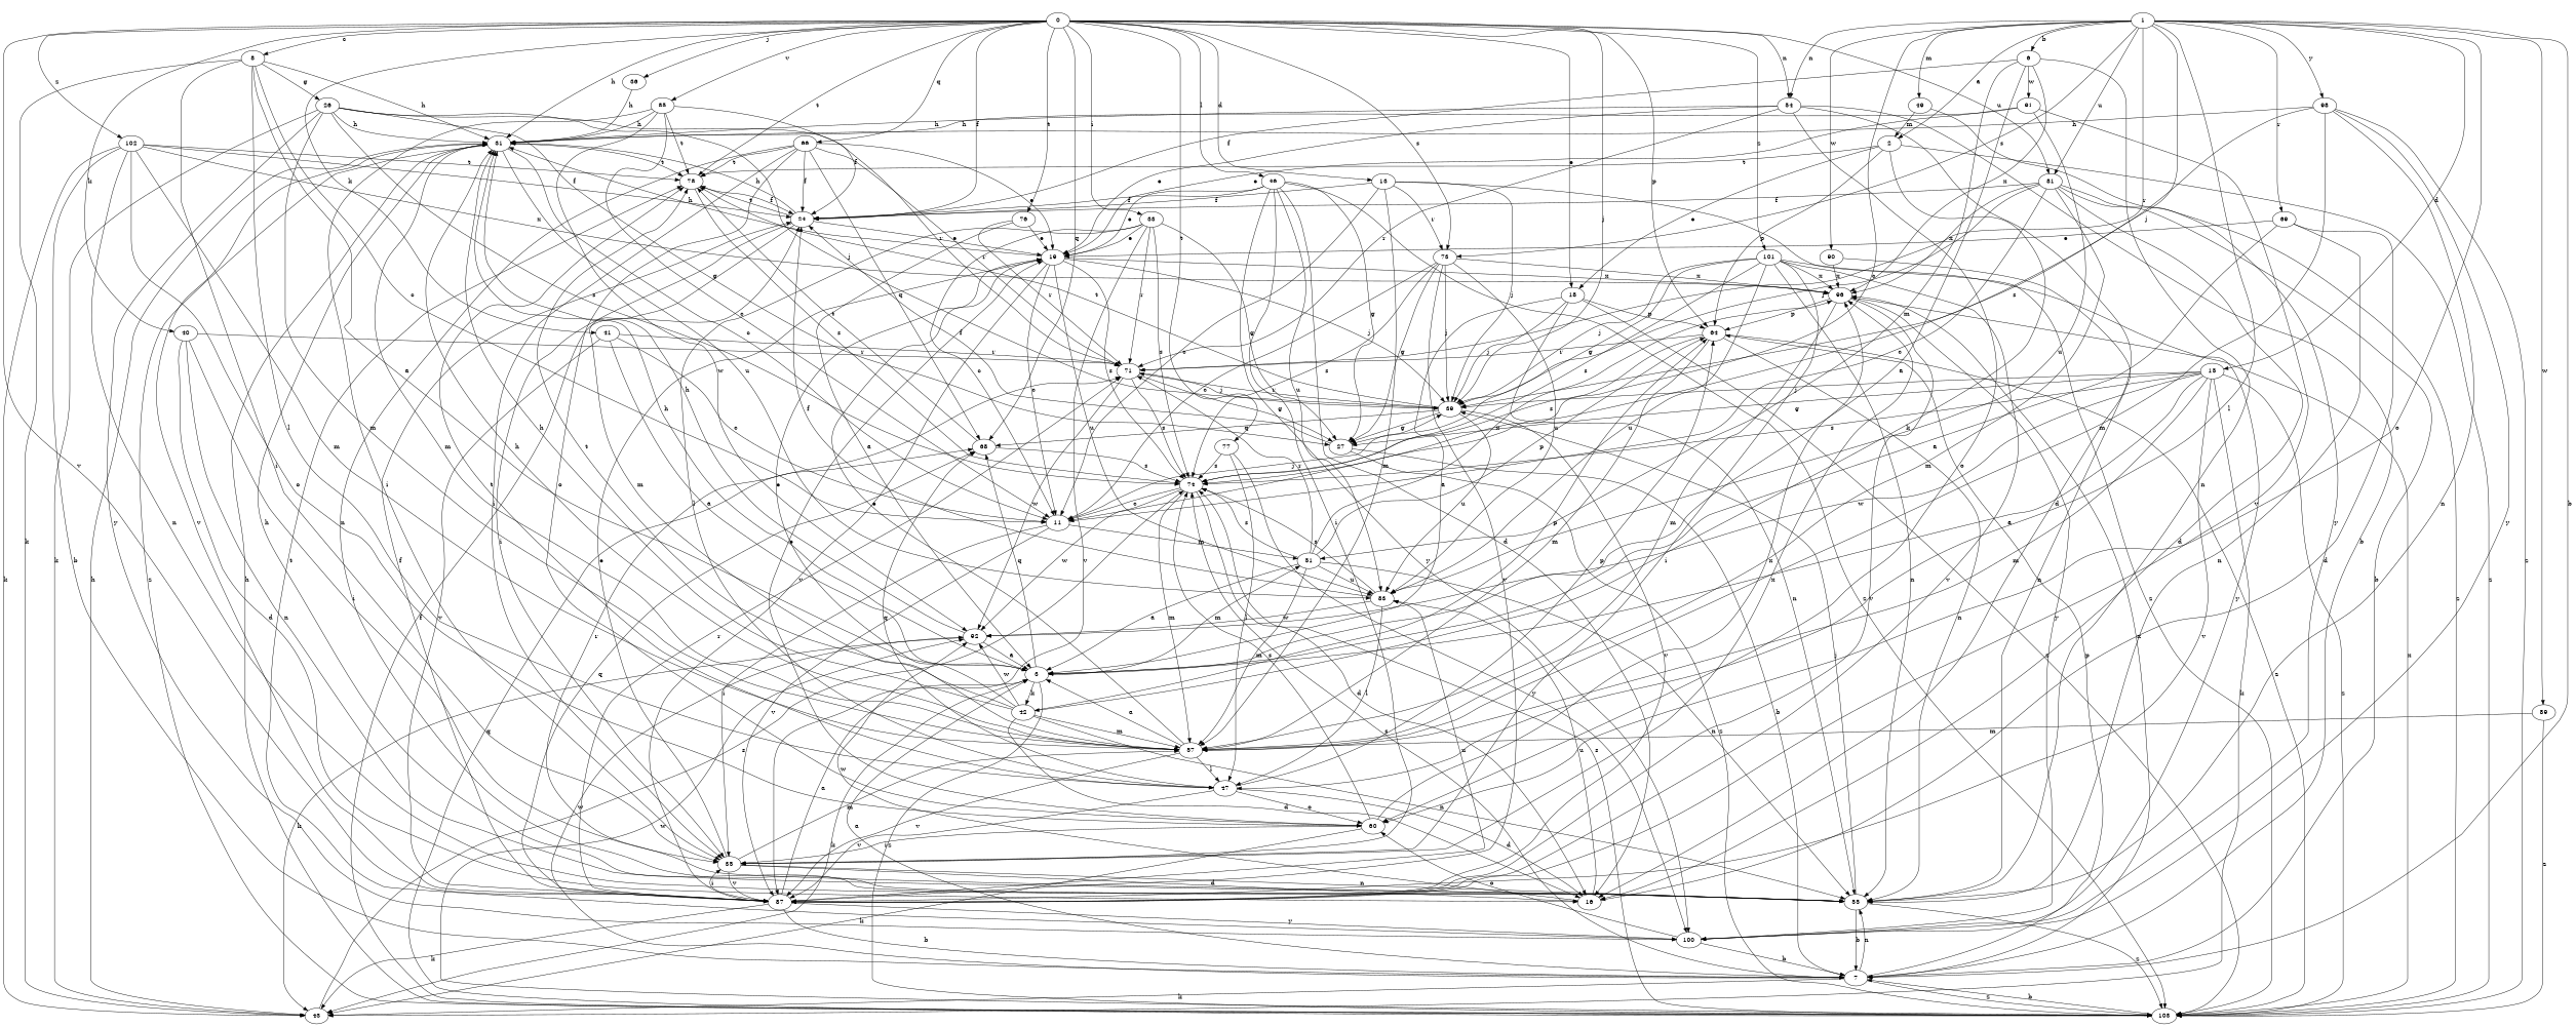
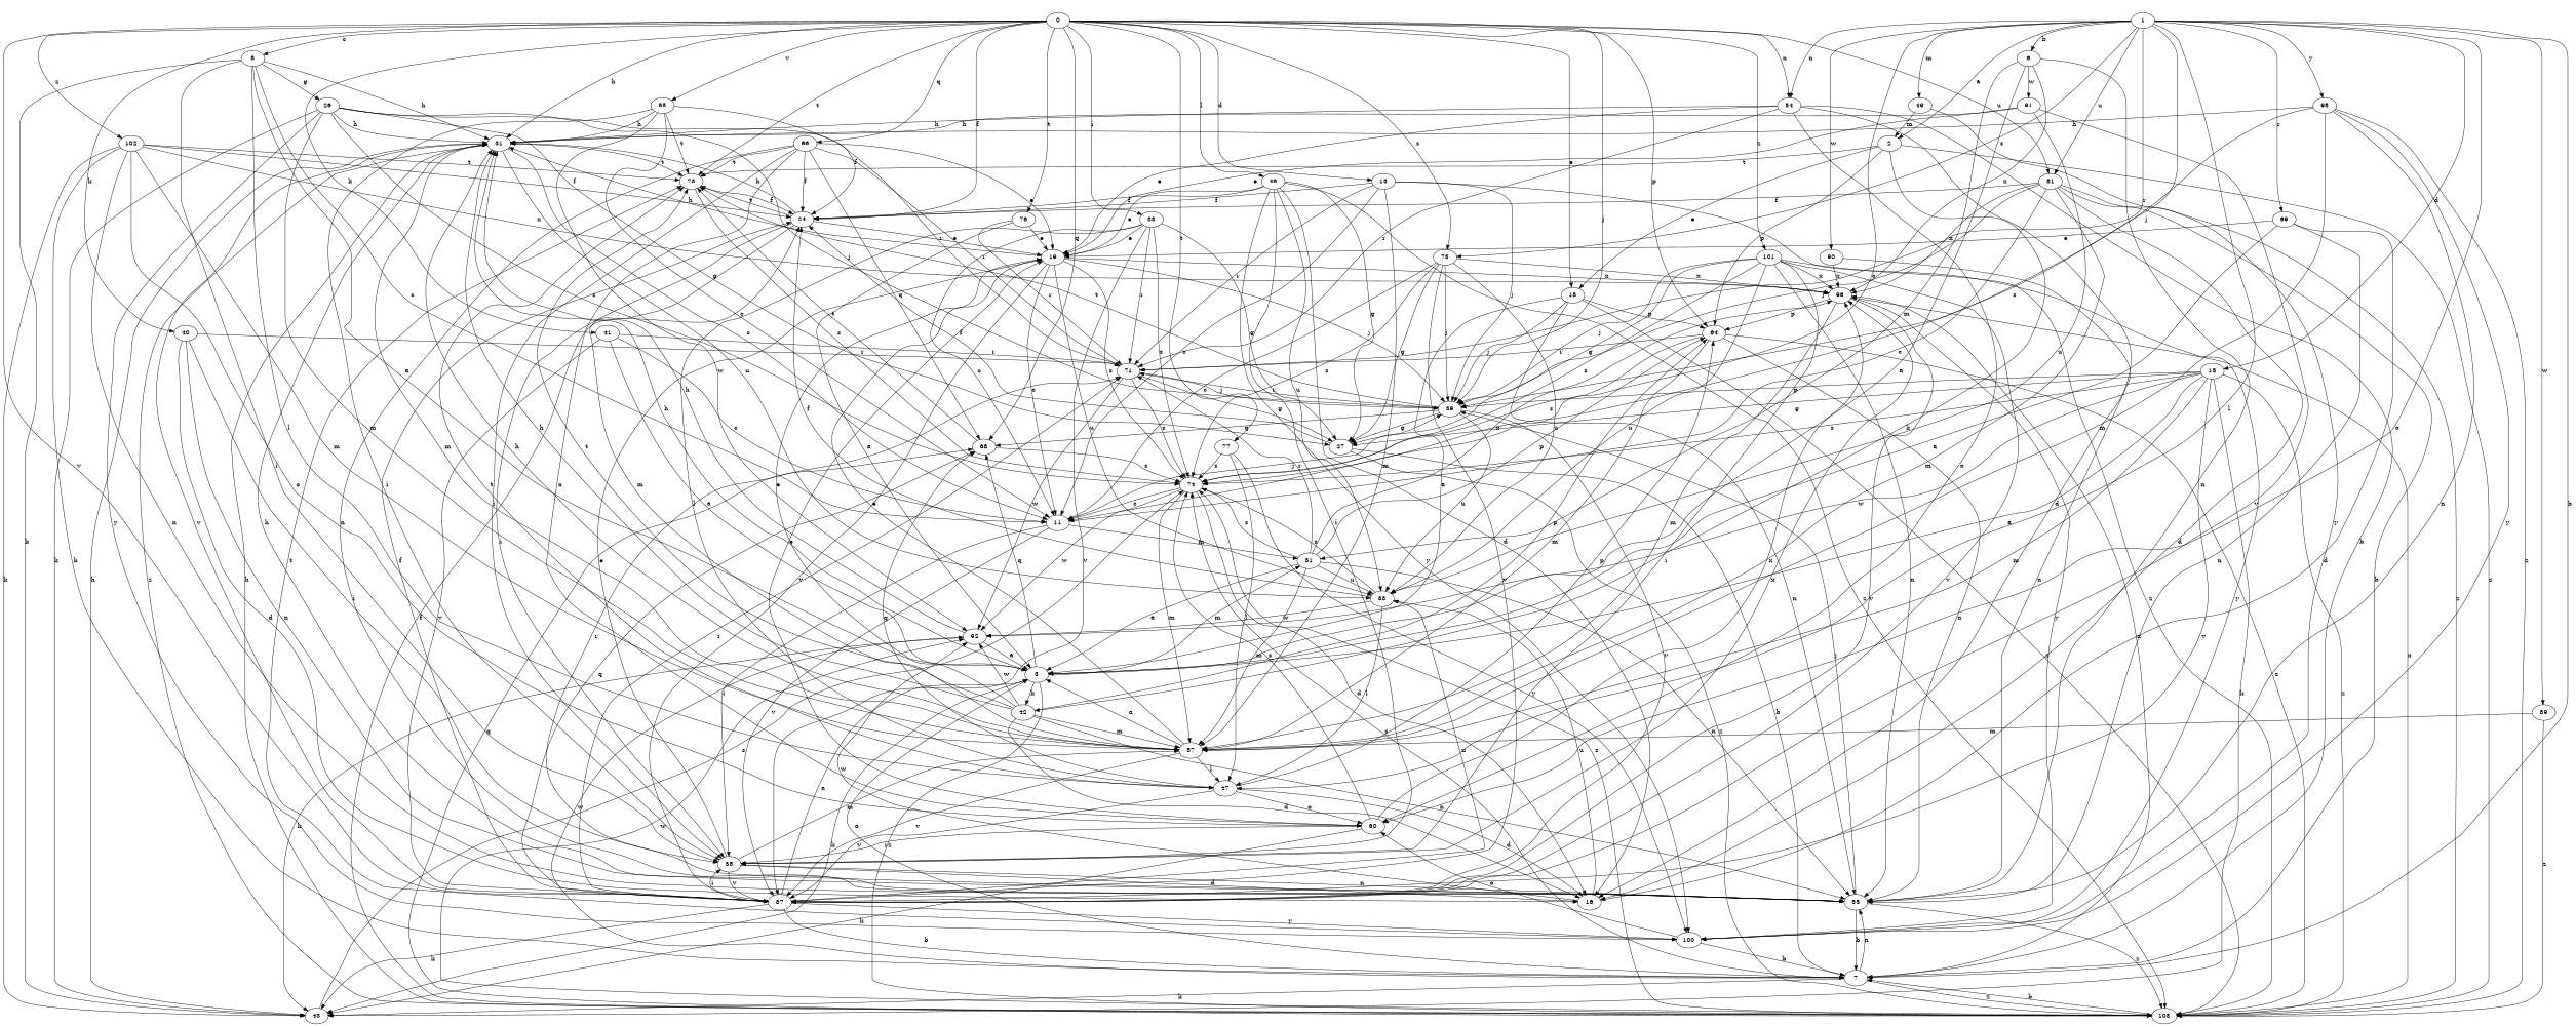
  strict digraph {
    0
    8
    13
    18
    n5 [label=24]
    31
    33
-   36
    39
    40
    41
    46
    54
    64
    66
    68
    73
    76
    77
    78
    81
    85
    87
    101
    102
    11
    47
    3
    43
    26
    35
    71
    103
    n34 [label=57]
    55
    19
    83
    74
    27
    16
    100
    7
    60
    96
    92
    1
    2
    6
    15
    49
    69
    89
    90
    98
    42
    51
    91
    0 -> 8 [label=c]
    0 -> 13 [label=d]
    0 -> 18 [label=e]
    0 -> n5 [label=f]
    0 -> 31 [label=h]
    0 -> 33 [label=i]
-   0 -> 36 [label=j]
    0 -> 39 [label=j]
    0 -> 40 [label=k]
    0 -> 41 [label=k]
    0 -> 46 [label=l]
    0 -> 54 [label=n]
    0 -> 64 [label=p]
    0 -> 66 [label=q]
    0 -> 68 [label=q]
    0 -> 73 [label=s]
    0 -> 76 [label=t]
    0 -> 77 [label=t]
    0 -> 78 [label=t]
    0 -> 81 [label=u]
    0 -> 85 [label=v]
    0 -> 87 [label=v]
    0 -> 101 [label=z]
    0 -> 102 [label=z]
    8 -> 31 [label=h]
    8 -> 11 [label=c]
    8 -> 47 [label=l]
    8 -> 3 [label=a]
    8 -> 43 [label=k]
    8 -> 26 [label=g]
    8 -> 35 [label=i]
    13 -> n5 [label=f]
    13 -> 39 [label=j]
    13 -> 11 [label=c]
-   13 -> 73 [label=r]
+   13 -> 71 [label=r]
    13 -> 103 [label=z]
    13 -> n34 [label=m]
    18 -> 39 [label=j]
    18 -> 64 [label=p]
    18 -> 3 [label=a]
    18 -> 103 [label=z]
    18 -> 55 [label=n]
    n5 -> 31 [label=h]
    n5 -> 78 [label=t]
    n5 -> 35 [label=i]
    n5 -> n34 [label=m]
    n5 -> 19 [label=e]
    31 -> 78 [label=t]
    31 -> 87 [label=v]
    31 -> 11 [label=c]
    31 -> 103 [label=z]
    31 -> n34 [label=m]
    31 -> 83 [label=u]
    33 -> 87 [label=v]
    33 -> 11 [label=c]
    33 -> 47 [label=l]
    33 -> 71 [label=r]
    33 -> 19 [label=e]
    33 -> 74 [label=s]
    33 -> 27 [label=g]
-   36 -> 31 [label=h]
    39 -> 68 [label=q]
    39 -> 78 [label=t]
    39 -> 87 [label=v]
    39 -> 71 [label=r]
    39 -> 83 [label=u]
    39 -> 27 [label=g]
    40 -> 35 [label=i]
    40 -> 71 [label=r]
    40 -> 55 [label=n]
    40 -> 16 [label=d]
    41 -> 87 [label=v]
    41 -> 11 [label=c]
    41 -> 3 [label=a]
    41 -> 71 [label=r]
    46 -> n5 [label=f]
    46 -> 35 [label=i]
    46 -> 103 [label=z]
    46 -> 19 [label=e]
    46 -> 83 [label=u]
    46 -> 27 [label=g]
    46 -> 16 [label=d]
    46 -> 100 [label=y]
    54 -> 31 [label=h]
    54 -> 71 [label=r]
    54 -> 19 [label=e]
    54 -> 16 [label=d]
    54 -> 7 [label=b]
    54 -> 60 [label=o]
    64 -> 71 [label=r]
    64 -> 103 [label=z]
    64 -> n34 [label=m]
    64 -> 55 [label=n]
    64 -> 74 [label=s]
    66 -> n5 [label=f]
    66 -> 68 [label=q]
    66 -> 78 [label=t]
    66 -> 35 [label=i]
    66 -> 71 [label=r]
    66 -> 55 [label=n]
    66 -> 19 [label=e]
    66 -> 60 [label=o]
    68 -> 78 [label=t]
    68 -> 74 [label=s]
    73 -> 39 [label=j]
    73 -> 87 [label=v]
    73 -> 11 [label=c]
    73 -> 83 [label=u]
    73 -> 74 [label=s]
    73 -> 27 [label=g]
    73 -> 96 [label=x]
    76 -> 3 [label=a]
    76 -> 71 [label=r]
    76 -> 19 [label=e]
    77 -> 47 [label=l]
    77 -> 74 [label=s]
    77 -> 100 [label=y]
    78 -> n5 [label=f]
    78 -> 74 [label=s]
    81 -> n5 [label=f]
    81 -> 39 [label=j]
    81 -> 11 [label=c]
    81 -> 103 [label=z]
    81 -> n34 [label=m]
    81 -> 16 [label=d]
    81 -> 7 [label=b]
    81 -> 96 [label=x]
    85 -> n5 [label=f]
    85 -> 31 [label=h]
    85 -> 78 [label=t]
    85 -> 11 [label=c]
    85 -> 35 [label=i]
    85 -> 92 [label=w]
    87 -> n5 [label=f]
    87 -> 68 [label=q]
    87 -> 3 [label=a]
    87 -> 43 [label=k]
    87 -> 35 [label=i]
    87 -> 71 [label=r]
    87 -> 83 [label=u]
    87 -> 100 [label=y]
    87 -> 7 [label=b]
    101 -> 39 [label=j]
    101 -> 87 [label=v]
    101 -> 35 [label=i]
    101 -> 55 [label=n]
    101 -> 83 [label=u]
    101 -> 74 [label=s]
    101 -> 27 [label=g]
    101 -> 100 [label=y]
    101 -> 96 [label=x]
    102 -> n5 [label=f]
    102 -> 78 [label=t]
    102 -> 43 [label=k]
    102 -> n34 [label=m]
    102 -> 55 [label=n]
    102 -> 7 [label=b]
    102 -> 60 [label=o]
    102 -> 96 [label=x]
    11 -> 39 [label=j]
    11 -> 87 [label=v]
    11 -> 35 [label=i]
    11 -> 51 [label=m]
    47 -> 64 [label=p]
    47 -> 68 [label=q]
    47 -> 78 [label=t]
    47 -> 87 [label=v]
    47 -> 16 [label=d]
    47 -> 60 [label=o]
    3 -> 31 [label=h]
    3 -> 68 [label=q]
    3 -> 43 [label=k]
    3 -> 103 [label=z]
    3 -> 42 [label=k]
    3 -> 51 [label=m]
    43 -> 31 [label=h]
    43 -> 74 [label=s]
    26 -> 31 [label=h]
    26 -> 39 [label=j]
    26 -> 43 [label=k]
    26 -> 71 [label=r]
    26 -> n34 [label=m]
    26 -> 74 [label=s]
    26 -> 27 [label=g]
    26 -> 100 [label=y]
    35 -> 87 [label=v]
    35 -> n34 [label=m]
    35 -> 55 [label=n]
    35 -> 19 [label=e]
    35 -> 16 [label=d]
    35 -> 96 [label=x]
    71 -> 39 [label=j]
    71 -> 74 [label=s]
    71 -> 27 [label=g]
    71 -> 92 [label=w]
    103 -> n5 [label=f]
    103 -> 31 [label=h]
    103 -> 68 [label=q]
    103 -> 74 [label=s]
    103 -> 7 [label=b]
    103 -> 96 [label=x]
    103 -> 92 [label=w]
    n34 -> 31 [label=h]
    n34 -> 87 [label=v]
    n34 -> 47 [label=l]
    n34 -> 3 [label=a]
    n34 -> 19 [label=e]
    55 -> 31 [label=h]
    55 -> 39 [label=j]
    55 -> 71 [label=r]
    55 -> 103 [label=z]
    55 -> 7 [label=b]
    19 -> 31 [label=h]
    19 -> 39 [label=j]
    19 -> 87 [label=v]
    19 -> 11 [label=c]
    19 -> 83 [label=u]
    19 -> 74 [label=s]
    19 -> 96 [label=x]
    83 -> n5 [label=f]
    83 -> 47 [label=l]
    83 -> 74 [label=s]
    83 -> 92 [label=w]
    74 -> 11 [label=c]
    74 -> n34 [label=m]
    74 -> 16 [label=d]
    74 -> 92 [label=w]
    27 -> n5 [label=f]
    27 -> 103 [label=z]
    27 -> 7 [label=b]
    16 -> 83 [label=u]
    16 -> 92 [label=w]
    100 -> 78 [label=t]
    100 -> 7 [label=b]
    100 -> 60 [label=o]
-   7 -> 64 [label=p]
    7 -> 3 [label=a]
    7 -> 43 [label=k]
    7 -> 103 [label=z]
    7 -> 55 [label=n]
    7 -> 74 [label=s]
    7 -> 96 [label=x]
    7 -> 92 [label=w]
    60 -> 43 [label=k]
    60 -> 35 [label=i]
    60 -> 19 [label=e]
    60 -> 74 [label=s]
    60 -> 96 [label=x]
    96 -> 64 [label=p]
    96 -> 87 [label=v]
    96 -> n34 [label=m]
    96 -> 100 [label=y]
    92 -> 31 [label=h]
    92 -> 3 [label=a]
    92 -> 43 [label=k]
    1 -> 39 [label=j]
    1 -> 54 [label=n]
    1 -> 73 [label=s]
    1 -> 81 [label=u]
    1 -> 11 [label=c]
    1 -> 47 [label=l]
    1 -> 71 [label=r]
    1 -> 7 [label=b]
    1 -> 60 [label=o]
    1 -> 2 [label=a]
    1 -> 6 [label=b]
    1 -> 15 [label=d]
    1 -> 49 [label=m]
    1 -> 69 [label=r]
    1 -> 89 [label=w]
    1 -> 90 [label=w]
    1 -> 98 [label=y]
    2 -> 18 [label=e]
    2 -> 64 [label=p]
    2 -> 78 [label=t]
    2 -> 103 [label=z]
    2 -> 42 [label=k]
-   6 -> n5 [label=f]
    6 -> 3 [label=a]
    6 -> 55 [label=n]
    6 -> 96 [label=x]
    6 -> 51 [label=m]
    6 -> 91 [label=w]
-   15 -> 39 [label=j]
+   15 -> 39 [label=p]
    15 -> 87 [label=v]
    15 -> 3 [label=a]
    15 -> 43 [label=k]
    15 -> 103 [label=z]
    15 -> n34 [label=m]
    15 -> 74 [label=s]
    15 -> 27 [label=g]
    15 -> 92 [label=w]
    49 -> 100 [label=y]
    49 -> 2 [label=m]
    69 -> 3 [label=a]
    69 -> 55 [label=n]
    69 -> 19 [label=e]
    69 -> 16 [label=d]
    89 -> 103 [label=z]
    89 -> n34 [label=m]
    90 -> 55 [label=n]
    90 -> 96 [label=x]
    98 -> 31 [label=h]
    98 -> 103 [label=z]
    98 -> n34 [label=m]
    98 -> 55 [label=n]
    98 -> 74 [label=s]
    98 -> 100 [label=y]
    42 -> 31 [label=h]
    42 -> 64 [label=p]
    42 -> 78 [label=t]
    42 -> n34 [label=m]
    42 -> 55 [label=n]
    42 -> 19 [label=e]
    42 -> 16 [label=d]
    42 -> 92 [label=w]
    51 -> 64 [label=p]
    51 -> 3 [label=a]
    51 -> 71 [label=r]
    51 -> n34 [label=m]
    51 -> 55 [label=n]
    51 -> 83 [label=u]
    51 -> 74 [label=s]
    51 -> 96 [label=x]
    91 -> 31 [label=h]
    91 -> 87 [label=v]
    91 -> 19 [label=e]
    91 -> 83 [label=u]
  }
